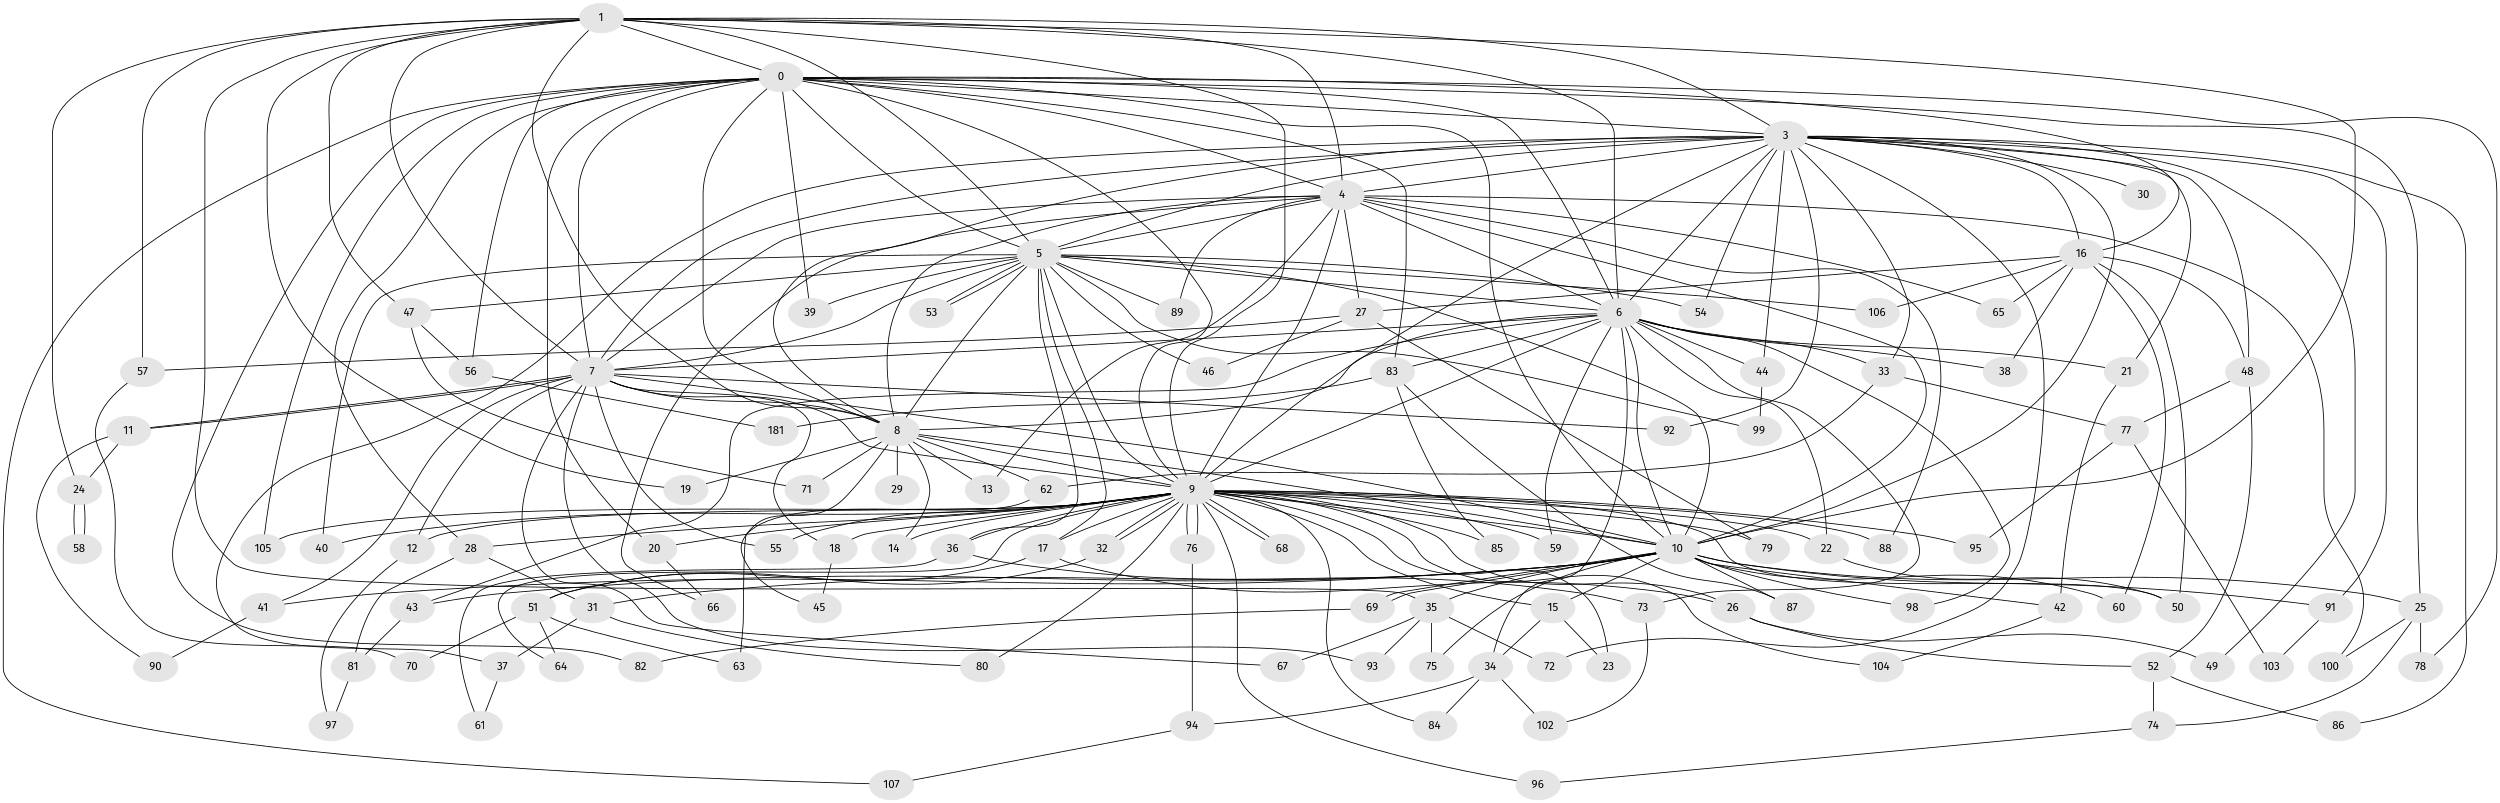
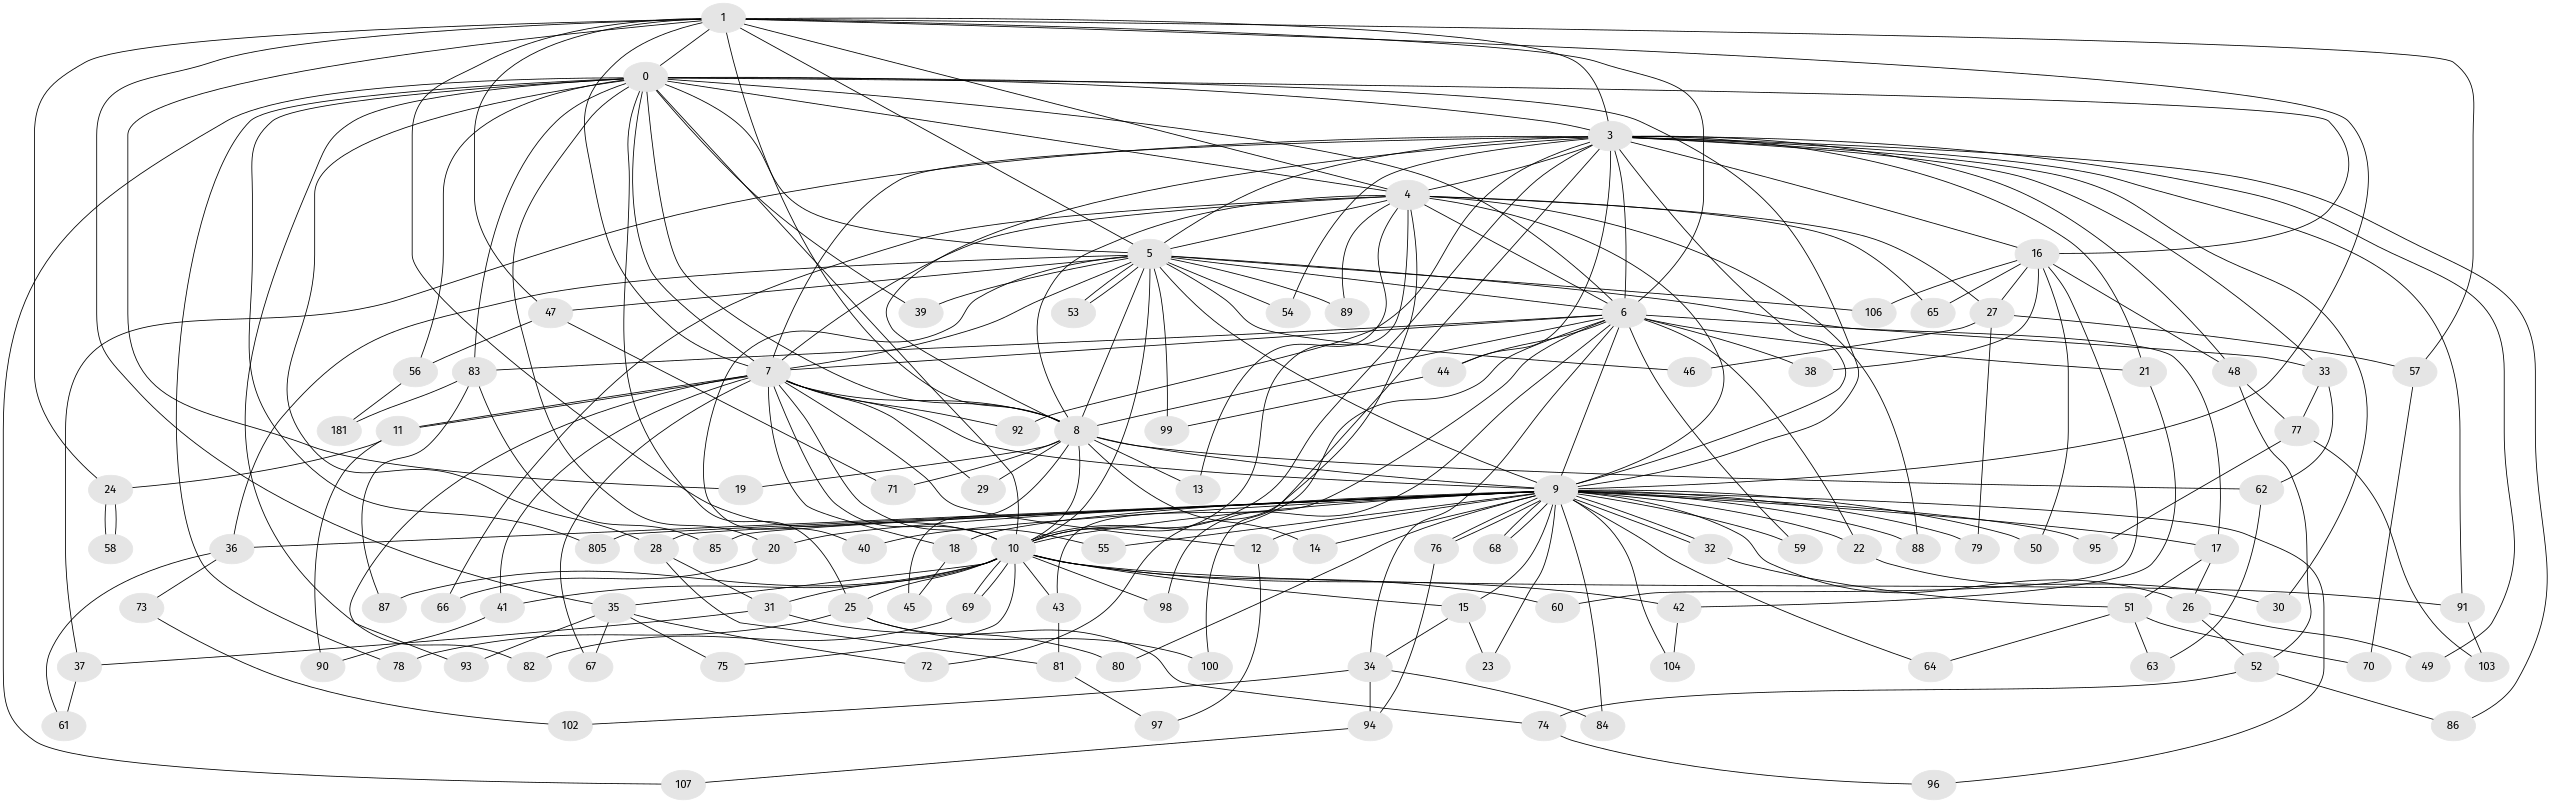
  graph {
    fontname="Fira Sans"
    node [color=gray90 fontname="Fira Sans" style=filled]
    edge [fontname="Fira Sans"]
    n1 [label=0]
    1
    3
    4
    5
    6
    7
    8
    9
    10
    19
    24
    35
    47
    57
    16
    20
    25
    28
    39
    56
    78
    82
    83
-   105
+   105 [label=805]
    107
    21
    30
    33
    37
    44
    48
    49
    54
    72
    86
    91
    92
    13
    27
    65
    66
    88
    89
    100
    17
    36
    40
    46
    53
    99
    106
    22
    34
    38
    43
    59
    73
    98
    11
    12
    18
    29
    41
    55
    67
    93
    14
    45
    62
    71
    15
    23
    26
    32
    50
    64
    68
    76
    79
    80
    84
    85
    95
    96
    104
    31
    42
    60
    69
    75
    87
    58
    70
    74
    81
    n97 [label=181]
    77
    61
    52
    103
    51
    94
    102
    90
    97
    63
    n1 -- 3
    n1 -- 4
    n1 -- 5
    n1 -- 6
    n1 -- 7
    n1 -- 8
    n1 -- 9
    n1 -- 10
    n1 -- 16
    n1 -- 20
    n1 -- 25
    n1 -- 28
    n1 -- 39
    n1 -- 56
    n1 -- 78
    n1 -- 82
    n1 -- 83
    n1 -- 105
    n1 -- 107
    1 -- n1
    1 -- 3
    1 -- 4
    1 -- 5
    1 -- 6
    1 -- 7
    1 -- 8
    1 -- 9
    1 -- 10
    1 -- 19
    1 -- 24
    1 -- 35
    1 -- 47
    1 -- 57
    3 -- 4
    3 -- 5
    3 -- 6
    3 -- 7
    3 -- 8
    3 -- 9
    3 -- 10
    3 -- 16
    3 -- 21
    3 -- 30
    3 -- 33
    3 -- 37
    3 -- 44
    3 -- 48
    3 -- 49
    3 -- 54
    3 -- 72
    3 -- 86
    3 -- 91
    3 -- 92
    4 -- 5
    4 -- 6
    4 -- 7
    4 -- 8
    4 -- 9
    4 -- 10
    4 -- 13
    4 -- 27
    4 -- 65
    4 -- 66
    4 -- 88
    4 -- 89
    4 -- 100
    5 -- 6
    5 -- 7
    5 -- 8
    5 -- 9
    5 -- 10
    5 -- 47
    5 -- 39
    5 -- 54
    5 -- 89
    5 -- 17
    5 -- 36
    5 -- 40
    5 -- 46
    5 -- 53
    5 -- 53
    5 -- 99
    5 -- 106
    6 -- 7
    6 -- 8
    6 -- 9
    6 -- 10
    6 -- 83
    6 -- 21
    6 -- 33
    6 -- 44
    6 -- 22
    6 -- 34
    6 -- 38
    6 -- 43
    6 -- 59
-   6 -- 73
    6 -- 98
    7 -- 8
    7 -- 9
    7 -- 10
    7 -- 92
    7 -- 11
    7 -- 11
    7 -- 12
    7 -- 18
+   7 -- 29
    7 -- 41
    7 -- 55
    7 -- 67
    7 -- 93
    8 -- 9
    8 -- 10
    8 -- 19
    8 -- 13
    8 -- 29
    8 -- 14
    8 -- 45
    8 -- 62
    8 -- 71
    9 -- 10
    9 -- 20
    9 -- 28
    9 -- 105
    9 -- 88
    9 -- 17
    9 -- 36
    9 -- 40
    9 -- 22
    9 -- 59
    9 -- 12
    9 -- 18
    9 -- 55
    9 -- 14
    9 -- 15
    9 -- 23
    9 -- 26
    9 -- 32
    9 -- 32
    9 -- 50
    9 -- 64
    9 -- 68
    9 -- 68
    9 -- 76
    9 -- 76
    9 -- 79
    9 -- 80
    9 -- 84
    9 -- 85
    9 -- 95
    9 -- 96
    9 -- 104
    10 -- 35
    10 -- 25
    10 -- 91
    10 -- 43
    10 -- 98
    10 -- 41
    10 -- 15
    10 -- 31
    10 -- 42
    10 -- 60
    10 -- 69
    10 -- 69
    10 -- 75
    10 -- 87
    24 -- 58
    24 -- 58
    35 -- 72
    35 -- 67
    35 -- 93
    35 -- 75
    47 -- 56
    47 -- 71
    57 -- 70
    16 -- 48
    16 -- 27
    16 -- 65
    16 -- 106
    16 -- 38
    16 -- 50
    16 -- 60
    20 -- 66
    25 -- 78
    25 -- 100
    25 -- 74
    28 -- 31
    28 -- 81
    56 -- n97
    83 -- 85
    83 -- 87
    83 -- n97
    21 -- 42
    33 -- 62
    33 -- 77
    37 -- 61
    44 -- 99
    48 -- 77
    48 -- 52
    91 -- 103
    27 -- 57
    27 -- 46
    27 -- 79
    17 -- 26
    17 -- 51
    36 -- 73
    36 -- 61
-   22 -- 50
+   22 -- 30
    34 -- 84
    34 -- 94
    34 -- 102
    43 -- 81
    73 -- 102
    11 -- 24
    11 -- 90
    12 -- 97
    18 -- 45
    41 -- 90
    62 -- 63
    15 -- 34
    15 -- 23
    26 -- 49
    26 -- 52
    32 -- 51
    76 -- 94
    31 -- 37
    31 -- 80
    42 -- 104
    69 -- 82
    74 -- 96
    81 -- 97
    77 -- 95
    77 -- 103
    52 -- 86
    52 -- 74
    51 -- 64
    51 -- 70
    51 -- 63
    94 -- 107
  }
